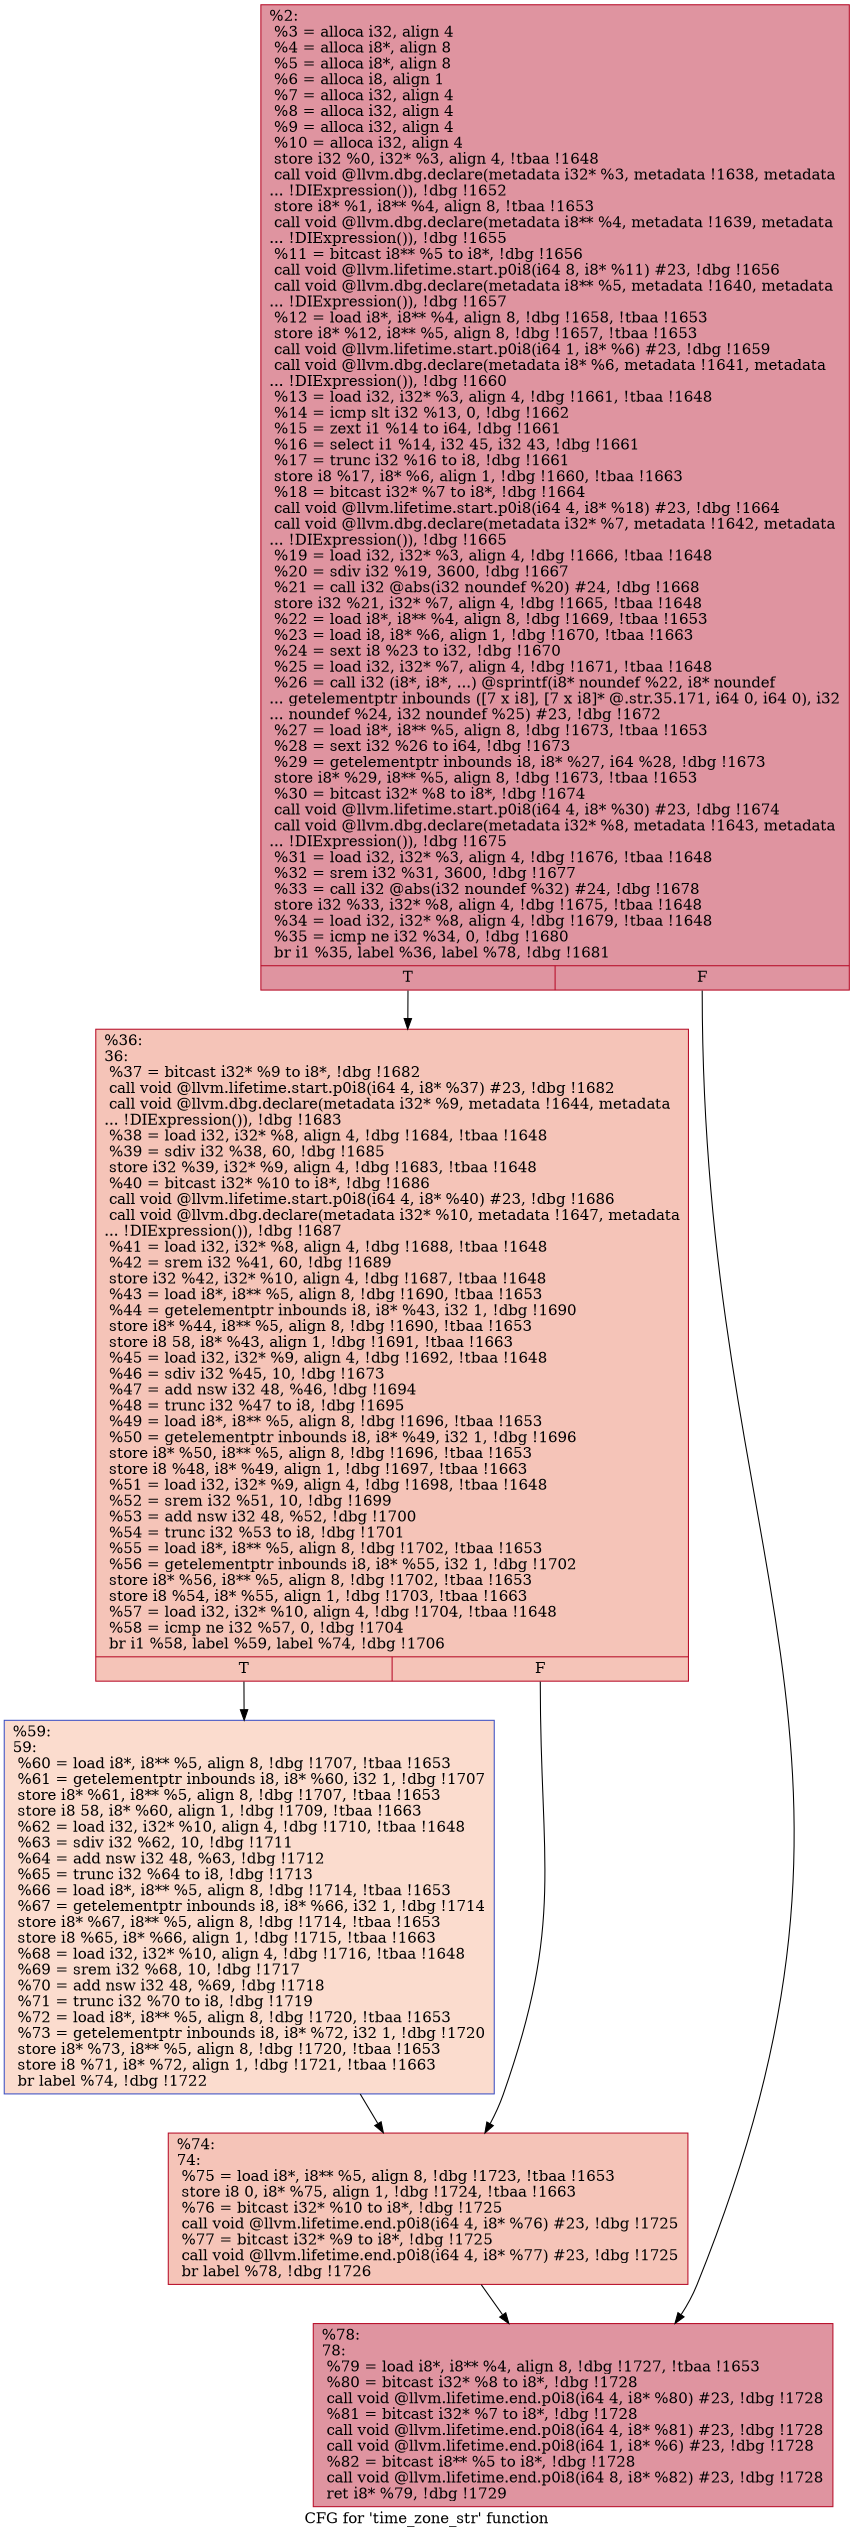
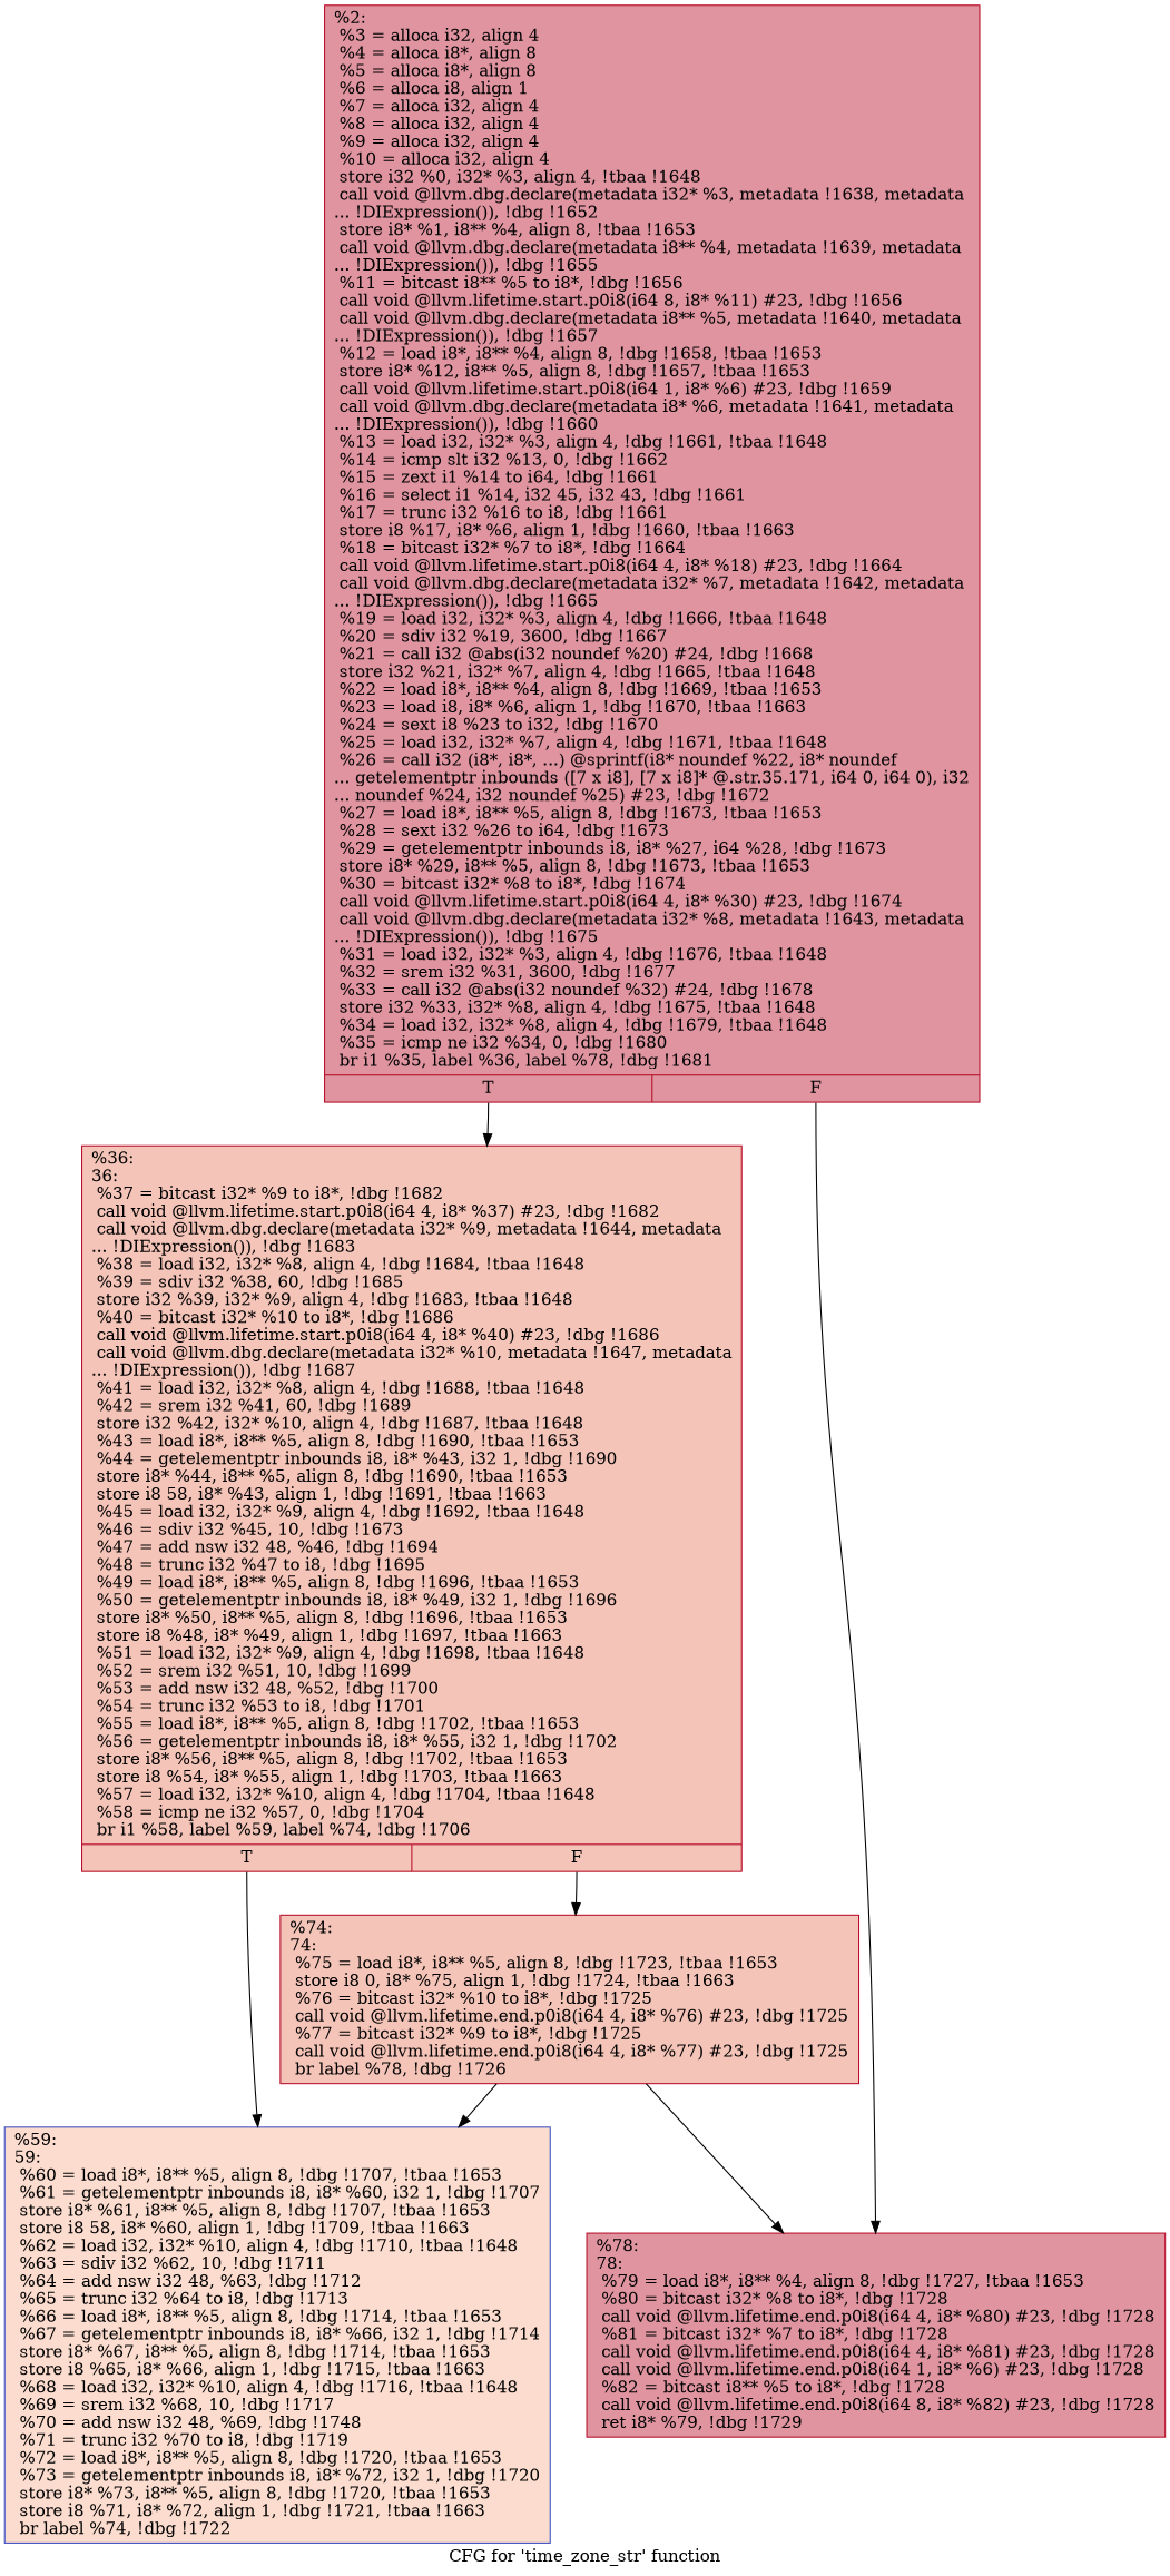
  digraph {
    label="CFG for 'time_zone_str' function"
    node [color="#b70d28ff" fillcolor="#b70d2870" shape=record style=filled]
    n1 [label="{%2:\l  %3 = alloca i32, align 4\l  %4 = alloca i8*, align 8\l  %5 = alloca i8*, align 8\l  %6 = alloca i8, align 1\l  %7 = alloca i32, align 4\l  %8 = alloca i32, align 4\l  %9 = alloca i32, align 4\l  %10 = alloca i32, align 4\l  store i32 %0, i32* %3, align 4, !tbaa !1648\l  call void @llvm.dbg.declare(metadata i32* %3, metadata !1638, metadata\l... !DIExpression()), !dbg !1652\l  store i8* %1, i8** %4, align 8, !tbaa !1653\l  call void @llvm.dbg.declare(metadata i8** %4, metadata !1639, metadata\l... !DIExpression()), !dbg !1655\l  %11 = bitcast i8** %5 to i8*, !dbg !1656\l  call void @llvm.lifetime.start.p0i8(i64 8, i8* %11) #23, !dbg !1656\l  call void @llvm.dbg.declare(metadata i8** %5, metadata !1640, metadata\l... !DIExpression()), !dbg !1657\l  %12 = load i8*, i8** %4, align 8, !dbg !1658, !tbaa !1653\l  store i8* %12, i8** %5, align 8, !dbg !1657, !tbaa !1653\l  call void @llvm.lifetime.start.p0i8(i64 1, i8* %6) #23, !dbg !1659\l  call void @llvm.dbg.declare(metadata i8* %6, metadata !1641, metadata\l... !DIExpression()), !dbg !1660\l  %13 = load i32, i32* %3, align 4, !dbg !1661, !tbaa !1648\l  %14 = icmp slt i32 %13, 0, !dbg !1662\l  %15 = zext i1 %14 to i64, !dbg !1661\l  %16 = select i1 %14, i32 45, i32 43, !dbg !1661\l  %17 = trunc i32 %16 to i8, !dbg !1661\l  store i8 %17, i8* %6, align 1, !dbg !1660, !tbaa !1663\l  %18 = bitcast i32* %7 to i8*, !dbg !1664\l  call void @llvm.lifetime.start.p0i8(i64 4, i8* %18) #23, !dbg !1664\l  call void @llvm.dbg.declare(metadata i32* %7, metadata !1642, metadata\l... !DIExpression()), !dbg !1665\l  %19 = load i32, i32* %3, align 4, !dbg !1666, !tbaa !1648\l  %20 = sdiv i32 %19, 3600, !dbg !1667\l  %21 = call i32 @abs(i32 noundef %20) #24, !dbg !1668\l  store i32 %21, i32* %7, align 4, !dbg !1665, !tbaa !1648\l  %22 = load i8*, i8** %4, align 8, !dbg !1669, !tbaa !1653\l  %23 = load i8, i8* %6, align 1, !dbg !1670, !tbaa !1663\l  %24 = sext i8 %23 to i32, !dbg !1670\l  %25 = load i32, i32* %7, align 4, !dbg !1671, !tbaa !1648\l  %26 = call i32 (i8*, i8*, ...) @sprintf(i8* noundef %22, i8* noundef\l... getelementptr inbounds ([7 x i8], [7 x i8]* @.str.35.171, i64 0, i64 0), i32\l... noundef %24, i32 noundef %25) #23, !dbg !1672\l  %27 = load i8*, i8** %5, align 8, !dbg !1673, !tbaa !1653\l  %28 = sext i32 %26 to i64, !dbg !1673\l  %29 = getelementptr inbounds i8, i8* %27, i64 %28, !dbg !1673\l  store i8* %29, i8** %5, align 8, !dbg !1673, !tbaa !1653\l  %30 = bitcast i32* %8 to i8*, !dbg !1674\l  call void @llvm.lifetime.start.p0i8(i64 4, i8* %30) #23, !dbg !1674\l  call void @llvm.dbg.declare(metadata i32* %8, metadata !1643, metadata\l... !DIExpression()), !dbg !1675\l  %31 = load i32, i32* %3, align 4, !dbg !1676, !tbaa !1648\l  %32 = srem i32 %31, 3600, !dbg !1677\l  %33 = call i32 @abs(i32 noundef %32) #24, !dbg !1678\l  store i32 %33, i32* %8, align 4, !dbg !1675, !tbaa !1648\l  %34 = load i32, i32* %8, align 4, !dbg !1679, !tbaa !1648\l  %35 = icmp ne i32 %34, 0, !dbg !1680\l  br i1 %35, label %36, label %78, !dbg !1681\l|{<s0>T|<s1>F}}"]
    n2 [fillcolor="#e97a5f70" label="{%36:\l36:                                               \l  %37 = bitcast i32* %9 to i8*, !dbg !1682\l  call void @llvm.lifetime.start.p0i8(i64 4, i8* %37) #23, !dbg !1682\l  call void @llvm.dbg.declare(metadata i32* %9, metadata !1644, metadata\l... !DIExpression()), !dbg !1683\l  %38 = load i32, i32* %8, align 4, !dbg !1684, !tbaa !1648\l  %39 = sdiv i32 %38, 60, !dbg !1685\l  store i32 %39, i32* %9, align 4, !dbg !1683, !tbaa !1648\l  %40 = bitcast i32* %10 to i8*, !dbg !1686\l  call void @llvm.lifetime.start.p0i8(i64 4, i8* %40) #23, !dbg !1686\l  call void @llvm.dbg.declare(metadata i32* %10, metadata !1647, metadata\l... !DIExpression()), !dbg !1687\l  %41 = load i32, i32* %8, align 4, !dbg !1688, !tbaa !1648\l  %42 = srem i32 %41, 60, !dbg !1689\l  store i32 %42, i32* %10, align 4, !dbg !1687, !tbaa !1648\l  %43 = load i8*, i8** %5, align 8, !dbg !1690, !tbaa !1653\l  %44 = getelementptr inbounds i8, i8* %43, i32 1, !dbg !1690\l  store i8* %44, i8** %5, align 8, !dbg !1690, !tbaa !1653\l  store i8 58, i8* %43, align 1, !dbg !1691, !tbaa !1663\l  %45 = load i32, i32* %9, align 4, !dbg !1692, !tbaa !1648\l  %46 = sdiv i32 %45, 10, !dbg !1673\l  %47 = add nsw i32 48, %46, !dbg !1694\l  %48 = trunc i32 %47 to i8, !dbg !1695\l  %49 = load i8*, i8** %5, align 8, !dbg !1696, !tbaa !1653\l  %50 = getelementptr inbounds i8, i8* %49, i32 1, !dbg !1696\l  store i8* %50, i8** %5, align 8, !dbg !1696, !tbaa !1653\l  store i8 %48, i8* %49, align 1, !dbg !1697, !tbaa !1663\l  %51 = load i32, i32* %9, align 4, !dbg !1698, !tbaa !1648\l  %52 = srem i32 %51, 10, !dbg !1699\l  %53 = add nsw i32 48, %52, !dbg !1700\l  %54 = trunc i32 %53 to i8, !dbg !1701\l  %55 = load i8*, i8** %5, align 8, !dbg !1702, !tbaa !1653\l  %56 = getelementptr inbounds i8, i8* %55, i32 1, !dbg !1702\l  store i8* %56, i8** %5, align 8, !dbg !1702, !tbaa !1653\l  store i8 %54, i8* %55, align 1, !dbg !1703, !tbaa !1663\l  %57 = load i32, i32* %10, align 4, !dbg !1704, !tbaa !1648\l  %58 = icmp ne i32 %57, 0, !dbg !1704\l  br i1 %58, label %59, label %74, !dbg !1706\l|{<s0>T|<s1>F}}"]
    n3 [label="{%78:\l78:                                               \l  %79 = load i8*, i8** %4, align 8, !dbg !1727, !tbaa !1653\l  %80 = bitcast i32* %8 to i8*, !dbg !1728\l  call void @llvm.lifetime.end.p0i8(i64 4, i8* %80) #23, !dbg !1728\l  %81 = bitcast i32* %7 to i8*, !dbg !1728\l  call void @llvm.lifetime.end.p0i8(i64 4, i8* %81) #23, !dbg !1728\l  call void @llvm.lifetime.end.p0i8(i64 1, i8* %6) #23, !dbg !1728\l  %82 = bitcast i8** %5 to i8*, !dbg !1728\l  call void @llvm.lifetime.end.p0i8(i64 8, i8* %82) #23, !dbg !1728\l  ret i8* %79, !dbg !1729\l}"]
-   n4 [color="#3d50c3ff" fillcolor="#f7af9170" label="{%59:\l59:                                               \l  %60 = load i8*, i8** %5, align 8, !dbg !1707, !tbaa !1653\l  %61 = getelementptr inbounds i8, i8* %60, i32 1, !dbg !1707\l  store i8* %61, i8** %5, align 8, !dbg !1707, !tbaa !1653\l  store i8 58, i8* %60, align 1, !dbg !1709, !tbaa !1663\l  %62 = load i32, i32* %10, align 4, !dbg !1710, !tbaa !1648\l  %63 = sdiv i32 %62, 10, !dbg !1711\l  %64 = add nsw i32 48, %63, !dbg !1712\l  %65 = trunc i32 %64 to i8, !dbg !1713\l  %66 = load i8*, i8** %5, align 8, !dbg !1714, !tbaa !1653\l  %67 = getelementptr inbounds i8, i8* %66, i32 1, !dbg !1714\l  store i8* %67, i8** %5, align 8, !dbg !1714, !tbaa !1653\l  store i8 %65, i8* %66, align 1, !dbg !1715, !tbaa !1663\l  %68 = load i32, i32* %10, align 4, !dbg !1716, !tbaa !1648\l  %69 = srem i32 %68, 10, !dbg !1717\l  %70 = add nsw i32 48, %69, !dbg !1718\l  %71 = trunc i32 %70 to i8, !dbg !1719\l  %72 = load i8*, i8** %5, align 8, !dbg !1720, !tbaa !1653\l  %73 = getelementptr inbounds i8, i8* %72, i32 1, !dbg !1720\l  store i8* %73, i8** %5, align 8, !dbg !1720, !tbaa !1653\l  store i8 %71, i8* %72, align 1, !dbg !1721, !tbaa !1663\l  br label %74, !dbg !1722\l}"]
+   n4 [color="#3d50c3ff" fillcolor="#f7af9170" label="{%59:\l59:                                               \l  %60 = load i8*, i8** %5, align 8, !dbg !1707, !tbaa !1653\l  %61 = getelementptr inbounds i8, i8* %60, i32 1, !dbg !1707\l  store i8* %61, i8** %5, align 8, !dbg !1707, !tbaa !1653\l  store i8 58, i8* %60, align 1, !dbg !1709, !tbaa !1663\l  %62 = load i32, i32* %10, align 4, !dbg !1710, !tbaa !1648\l  %63 = sdiv i32 %62, 10, !dbg !1711\l  %64 = add nsw i32 48, %63, !dbg !1712\l  %65 = trunc i32 %64 to i8, !dbg !1713\l  %66 = load i8*, i8** %5, align 8, !dbg !1714, !tbaa !1653\l  %67 = getelementptr inbounds i8, i8* %66, i32 1, !dbg !1714\l  store i8* %67, i8** %5, align 8, !dbg !1714, !tbaa !1653\l  store i8 %65, i8* %66, align 1, !dbg !1715, !tbaa !1663\l  %68 = load i32, i32* %10, align 4, !dbg !1716, !tbaa !1648\l  %69 = srem i32 %68, 10, !dbg !1717\l  %70 = add nsw i32 48, %69, !dbg !1748\l  %71 = trunc i32 %70 to i8, !dbg !1719\l  %72 = load i8*, i8** %5, align 8, !dbg !1720, !tbaa !1653\l  %73 = getelementptr inbounds i8, i8* %72, i32 1, !dbg !1720\l  store i8* %73, i8** %5, align 8, !dbg !1720, !tbaa !1653\l  store i8 %71, i8* %72, align 1, !dbg !1721, !tbaa !1663\l  br label %74, !dbg !1722\l}"]
    n5 [fillcolor="#e97a5f70" label="{%74:\l74:                                               \l  %75 = load i8*, i8** %5, align 8, !dbg !1723, !tbaa !1653\l  store i8 0, i8* %75, align 1, !dbg !1724, !tbaa !1663\l  %76 = bitcast i32* %10 to i8*, !dbg !1725\l  call void @llvm.lifetime.end.p0i8(i64 4, i8* %76) #23, !dbg !1725\l  %77 = bitcast i32* %9 to i8*, !dbg !1725\l  call void @llvm.lifetime.end.p0i8(i64 4, i8* %77) #23, !dbg !1725\l  br label %78, !dbg !1726\l}"]
    n1 -> n2 [tailport=s0]
    n1 -> n3 [tailport=s1]
    n2 -> n4 [tailport=s0]
    n2 -> n5 [tailport=s1]
-   n4 -> n5
+   n5 -> n4
    n5 -> n3
  }
